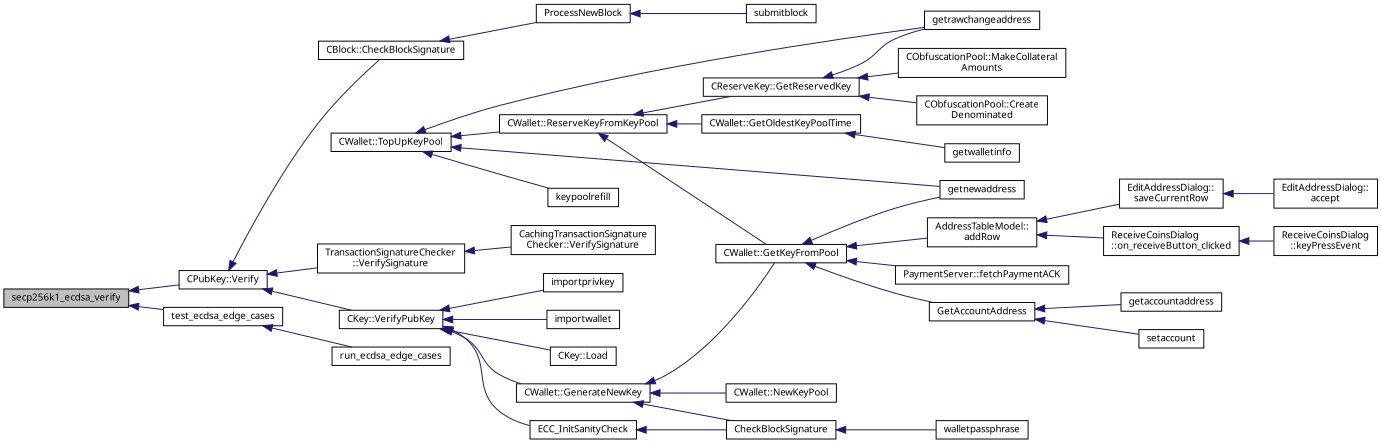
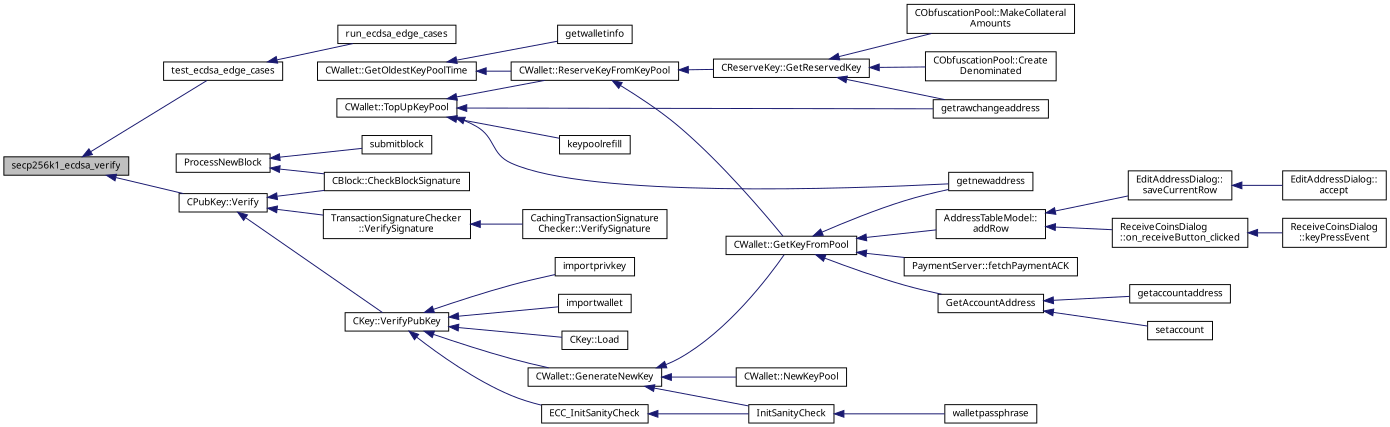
  digraph {
    fontname="Noto Sans"
    rankdir=LR
    node [color=black fillcolor=white fontname="Noto Sans" fontsize=10 shape=record style=filled]
    edge [color=midnightblue dir=back fontname="Noto Sans" fontsize=10 labelfontname=Helvetica labelfontsize=10 style=solid]
    n1 [fillcolor=grey75 fontcolor=black height=0.2 label=secp256k1_ecdsa_verify width=0.4]
    n2 [height=0.2 label="CPubKey::Verify" width=0.4]
    n3 [height=0.2 label=test_ecdsa_edge_cases width=0.4]
    n4 [height=0.2 label="CKey::VerifyPubKey" width=0.4]
    n5 [height=0.2 label="CBlock::CheckBlockSignature" width=0.4]
    n6 [height=0.2 label="TransactionSignatureChecker\l::VerifySignature" width=0.4]
    n7 [height=0.2 label=run_ecdsa_edge_cases width=0.4]
    n8 [height=0.2 label="CKey::Load" width=0.4]
    n9 [height=0.2 label=ECC_InitSanityCheck width=0.4]
    n10 [height=0.2 label=importprivkey width=0.4]
    n11 [height=0.2 label=importwallet width=0.4]
    n12 [height=0.2 label="CWallet::GenerateNewKey" width=0.4]
    n13 [height=0.2 label=ProcessNewBlock width=0.4]
    n14 [height=0.2 label="CachingTransactionSignature\lChecker::VerifySignature" width=0.4]
-   n15 [height=0.2 label=CheckBlockSignature width=0.4]
+   n15 [height=0.2 label=InitSanityCheck width=0.4]
    n16 [height=0.2 label="CWallet::NewKeyPool" width=0.4]
    n17 [height=0.2 label="CWallet::GetKeyFromPool" width=0.4]
    n18 [height=0.2 label=walletpassphrase width=0.4]
    n19 [height=0.2 label="CWallet::TopUpKeyPool" width=0.4]
    n20 [height=0.2 label=getnewaddress width=0.4]
    n21 [height=0.2 label=getrawchangeaddress width=0.4]
    n22 [height=0.2 label=keypoolrefill width=0.4]
    n23 [height=0.2 label="CWallet::ReserveKeyFromKeyPool" width=0.4]
    n24 [height=0.2 label="AddressTableModel::\laddRow" width=0.4]
    n25 [height=0.2 label="PaymentServer::fetchPaymentACK" width=0.4]
    n26 [height=0.2 label=GetAccountAddress width=0.4]
    n27 [height=0.2 label="CWallet::GetOldestKeyPoolTime" width=0.4]
    n28 [height=0.2 label="CReserveKey::GetReservedKey" width=0.4]
    n29 [height=0.2 label=getwalletinfo width=0.4]
    n30 [height=0.2 label="CObfuscationPool::MakeCollateral\lAmounts" width=0.4]
    n31 [height=0.2 label="CObfuscationPool::Create\lDenominated" width=0.4]
    n32 [height=0.2 label="EditAddressDialog::\lsaveCurrentRow" width=0.4]
    n33 [height=0.2 label="ReceiveCoinsDialog\l::on_receiveButton_clicked" width=0.4]
    n34 [height=0.2 label=getaccountaddress width=0.4]
    n35 [height=0.2 label=setaccount width=0.4]
    n36 [height=0.2 label="EditAddressDialog::\laccept" width=0.4]
    n37 [height=0.2 label="ReceiveCoinsDialog\l::keyPressEvent" width=0.4]
    n38 [height=0.2 label=submitblock width=0.4]
    n1 -> n2
    n1 -> n3
    n2 -> n4
    n2 -> n5
    n2 -> n6
    n3 -> n7
    n4 -> n8
    n4 -> n9
    n4 -> n10
    n4 -> n11
    n4 -> n12
-   n5 -> n13
+   n13 -> n5
    n6 -> n14
    n9 -> n15
    n12 -> n15
    n12 -> n16
    n12 -> n17
    n13 -> n38
    n15 -> n18
    n17 -> n20
    n17 -> n24
    n17 -> n25
    n17 -> n26
    n19 -> n20
    n19 -> n21
    n19 -> n22
    n19 -> n23
    n23 -> n17
-   n23 -> n27
+   n27 -> n23
    n23 -> n28
    n24 -> n32
    n24 -> n33
    n26 -> n34
    n26 -> n35
    n27 -> n29
    n28 -> n21
    n28 -> n30
    n28 -> n31
    n32 -> n36
    n33 -> n37
  }
